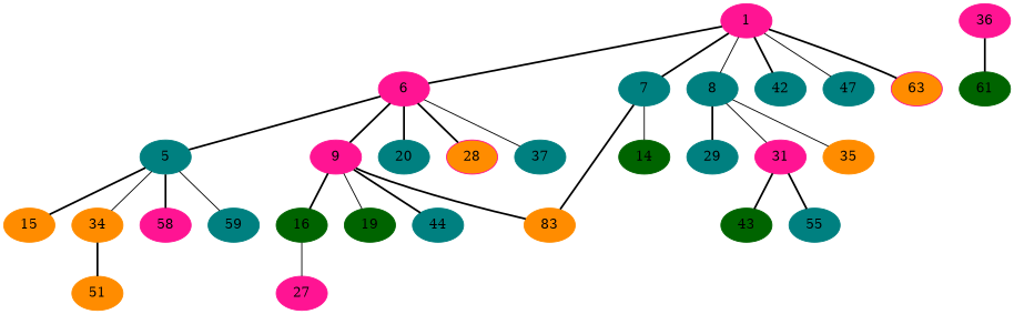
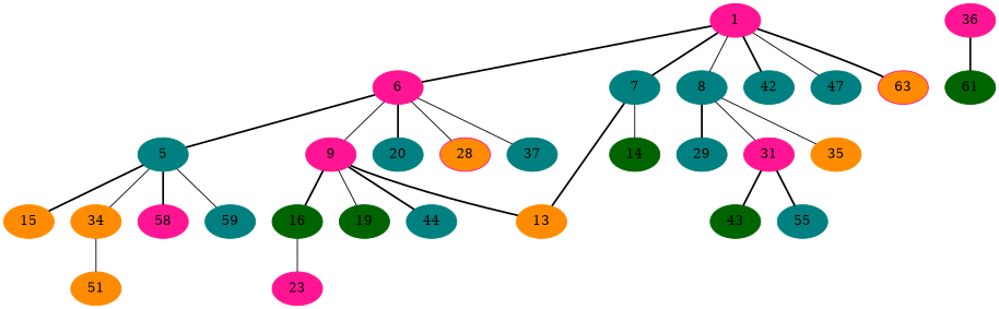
  graph {
    node [color=teal style=filled]
    edge [style=bold]
    1 [color=deeppink super="+2+30"]
    n2 [color=deeppink label=6 super="+33+4"]
    7 [super="+50+45"]
    8 [super="+24+26"]
    42
    47
    63 [color=deeppink fillcolor=darkorange]
    5 [super="+10+6"]
    9 [color=deeppink super="+12+21+41"]
    20
    28 [color=deeppink fillcolor=darkorange super="+54"]
    37
-   13 [color=darkorange super="+25" label=83]
+   13 [color=darkorange super="+25"]
    14 [color=darkgreen super="+48"]
    29 [super="+32"]
    31 [color=deeppink]
    35 [color=darkorange super="+38"]
    15 [color=darkorange]
    34 [color=darkorange]
    58 [color=deeppink]
    59
    16 [color=darkgreen]
    19 [color=darkgreen super="+39"]
    44 [super="+57"]
    51 [color=darkorange]
    43 [color=darkgreen]
    55
-   27 [color=deeppink]
+   27 [color=deeppink label=23]
    36 [color=deeppink]
    61 [color=darkgreen]
    1 -- n2
    1 -- 7
    1 -- 8 [style=solid]
    1 -- 42
    1 -- 47 [style=solid]
    1 -- 63
    n2 -- 5
-   n2 -- 9 [weight=2]
+   n2 -- 9 [style=solid weight=2]
    n2 -- 20
-   n2 -- 28
+   n2 -- 28 [style=solid]
    n2 -- 37 [style=solid]
    7 -- 13
    7 -- 14 [style=solid]
    8 -- 29
    8 -- 31 [style=solid]
    8 -- 35 [style=solid]
    5 -- 15
    5 -- 34 [style=solid]
    5 -- 58
    5 -- 59 [style=solid]
    9 -- 13
    9 -- 16
    9 -- 19 [style=solid]
    9 -- 44
    31 -- 43
    31 -- 55
-   34 -- 51
+   34 -- 51 [style=solid]
    16 -- 27 [style=solid]
    36 -- 61
  }
